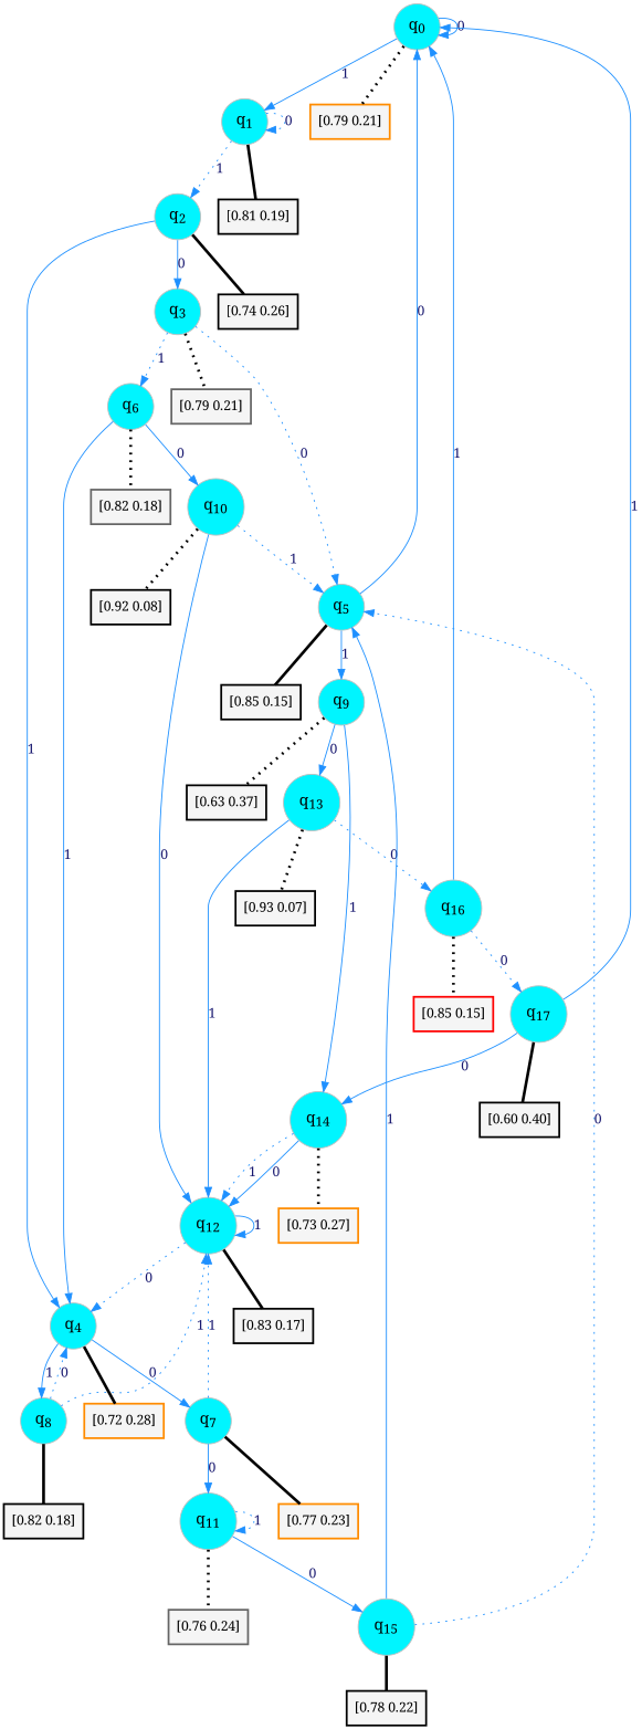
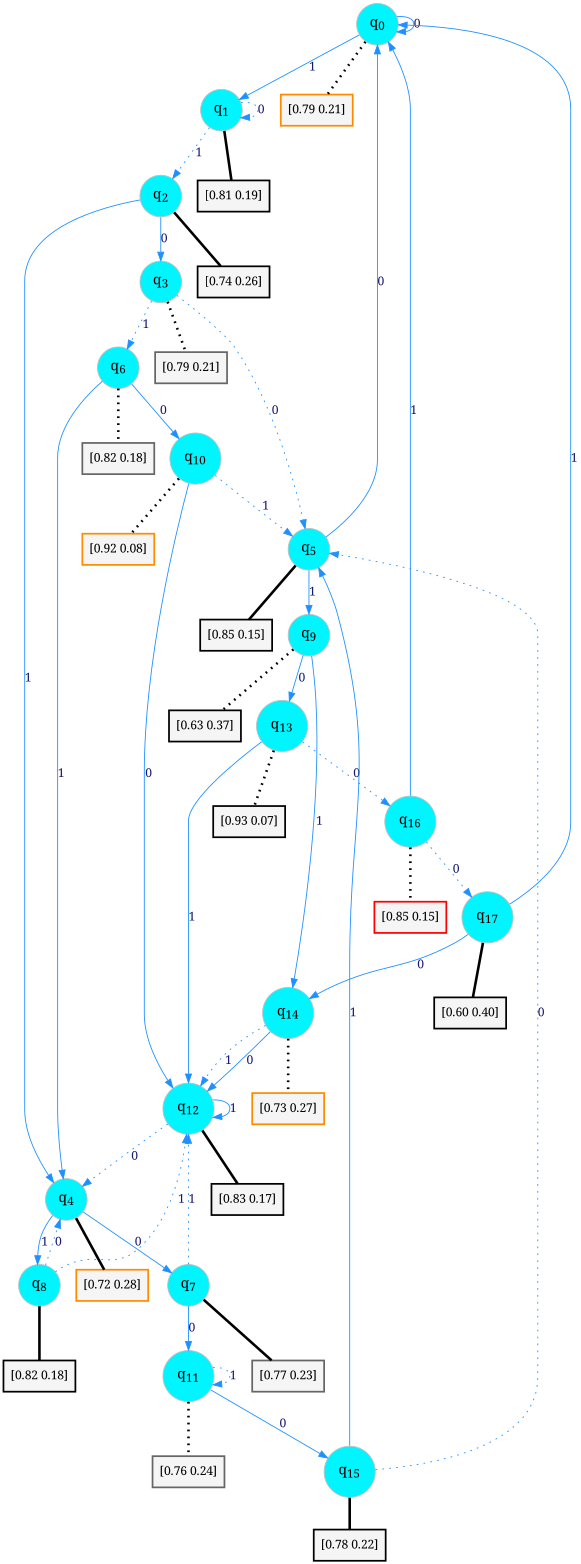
  digraph {
    fontname="Noto Serif"
    rankdir=TD
    node [color=gray fillcolor=turquoise1 fontcolor=black fontname="Noto Serif" fontsize=16 fontweight=bold shape=circle style=filled]
    edge [arrowsize=1 color=dodgerblue1 fontcolor=midnightblue fontname="Noto Serif" fontweight=bold penwidth=1 style=solid weight=20]
    n1 [label=<q<SUB>0</SUB>>]
    n2 [label=<q<SUB>1</SUB>>]
    n3 [color=darkorange fillcolor=whitesmoke fontsize=14 label="[0.79 0.21]" penwidth=2 shape=box]
    n4 [label=<q<SUB>2</SUB>>]
    n5 [color=black fillcolor=whitesmoke fontsize=14 label="[0.81 0.19]" penwidth=2 shape=box]
    n6 [label=<q<SUB>3</SUB>>]
    n7 [label=<q<SUB>4</SUB>>]
    n8 [color=black fillcolor=whitesmoke fontsize=14 label="[0.74 0.26]" penwidth=2 shape=box]
    n9 [label=<q<SUB>5</SUB>>]
    n10 [label=<q<SUB>6</SUB>>]
    n11 [color=gray40 fillcolor=whitesmoke fontsize=14 label="[0.79 0.21]" penwidth=2 shape=box]
    n12 [label=<q<SUB>7</SUB>>]
    n13 [label=<q<SUB>8</SUB>>]
    n14 [color=darkorange fillcolor=whitesmoke fontsize=14 label="[0.72 0.28]" penwidth=2 shape=box]
    n15 [label=<q<SUB>9</SUB>>]
    n16 [color=black fillcolor=whitesmoke fontsize=14 label="[0.85 0.15]" penwidth=2 shape=box]
    n17 [label=<q<SUB>10</SUB>>]
    n18 [color=gray40 fillcolor=whitesmoke fontsize=14 label="[0.82 0.18]" penwidth=2 shape=box]
    n19 [label=<q<SUB>11</SUB>>]
    n20 [label=<q<SUB>12</SUB>>]
-   n21 [color=darkorange fillcolor=whitesmoke fontsize=14 label="[0.77 0.23]" penwidth=2 shape=box]
+   n21 [color=gray40 fillcolor=whitesmoke fontsize=14 label="[0.77 0.23]" penwidth=2 shape=box]
    n22 [color=black fillcolor=whitesmoke fontsize=14 label="[0.82 0.18]" penwidth=2 shape=box]
    n23 [label=<q<SUB>13</SUB>>]
    n24 [label=<q<SUB>14</SUB>>]
    n25 [color=black fillcolor=whitesmoke fontsize=14 label="[0.63 0.37]" penwidth=2 shape=box]
-   n26 [color=black fillcolor=whitesmoke fontsize=14 label="[0.92 0.08]" penwidth=2 shape=box]
+   n26 [color=darkorange fillcolor=whitesmoke fontsize=14 label="[0.92 0.08]" penwidth=2 shape=box]
    n27 [label=<q<SUB>15</SUB>>]
    n28 [color=gray40 fillcolor=whitesmoke fontsize=14 label="[0.76 0.24]" penwidth=2 shape=box]
    n29 [color=black fillcolor=whitesmoke fontsize=14 label="[0.83 0.17]" penwidth=2 shape=box]
    n30 [label=<q<SUB>16</SUB>>]
    n31 [color=black fillcolor=whitesmoke fontsize=14 label="[0.93 0.07]" penwidth=2 shape=box]
    n32 [color=darkorange fillcolor=whitesmoke fontsize=14 label="[0.73 0.27]" penwidth=2 shape=box]
    n33 [color=black fillcolor=whitesmoke fontsize=14 label="[0.78 0.22]" penwidth=2 shape=box]
    n34 [label=<q<SUB>17</SUB>>]
    n35 [color=red fillcolor=whitesmoke fontsize=14 label="[0.85 0.15]" penwidth=2 shape=box]
    n36 [color=black fillcolor=whitesmoke fontsize=14 label="[0.60 0.40]" penwidth=2 shape=box]
    n1 -> n1 [label=0]
    n1 -> n2 [label=1]
    n1 -> n3 [arrowhead=none color=black penwidth=3 style=dotted]
    n2 -> n2 [label=0 style=dotted]
    n2 -> n4 [label=1 style=dotted]
    n2 -> n5 [arrowhead=none color=black penwidth=3]
    n4 -> n6 [label=0]
    n4 -> n7 [label=1]
    n4 -> n8 [arrowhead=none color=black penwidth=3]
    n6 -> n9 [label=0 style=dotted]
    n6 -> n10 [label=1 style=dotted]
    n6 -> n11 [arrowhead=none color=black penwidth=3 style=dotted]
    n7 -> n12 [label=0]
    n7 -> n13 [label=1]
    n7 -> n14 [arrowhead=none color=black penwidth=3]
    n9 -> n1 [label=0]
    n9 -> n15 [label=1]
    n9 -> n16 [arrowhead=none color=black penwidth=3]
    n10 -> n7 [label=1]
    n10 -> n17 [label=0]
    n10 -> n18 [arrowhead=none color=black penwidth=3 style=dotted]
    n12 -> n19 [label=0]
    n12 -> n20 [label=1 style=dotted]
    n12 -> n21 [arrowhead=none color=black penwidth=3]
    n13 -> n7 [label=0 style=dotted]
    n13 -> n20 [label=1 style=dotted]
    n13 -> n22 [arrowhead=none color=black penwidth=3]
    n15 -> n23 [label=0]
    n15 -> n24 [label=1]
    n15 -> n25 [arrowhead=none color=black penwidth=3 style=dotted]
    n17 -> n9 [label=1 style=dotted]
    n17 -> n20 [label=0]
    n17 -> n26 [arrowhead=none color=black penwidth=3 style=dotted]
    n19 -> n19 [label=1 style=dotted]
    n19 -> n27 [label=0]
    n19 -> n28 [arrowhead=none color=black penwidth=3 style=dotted]
    n20 -> n7 [label=0 style=dotted]
    n20 -> n20 [label=1]
    n20 -> n29 [arrowhead=none color=black penwidth=3]
    n23 -> n20 [label=1]
    n23 -> n30 [label=0 style=dotted]
    n23 -> n31 [arrowhead=none color=black penwidth=3 style=dotted]
    n24 -> n20 [label=0]
    n24 -> n20 [label=1 style=dotted]
    n24 -> n32 [arrowhead=none color=black penwidth=3 style=dotted]
    n27 -> n9 [label=0 style=dotted]
    n27 -> n9 [label=1]
    n27 -> n33 [arrowhead=none color=black penwidth=3]
    n30 -> n1 [label=1]
    n30 -> n34 [label=0 style=dotted]
    n30 -> n35 [arrowhead=none color=black penwidth=3 style=dotted]
    n34 -> n1 [label=1]
    n34 -> n24 [label=0]
    n34 -> n36 [arrowhead=none color=black penwidth=3]
  }
